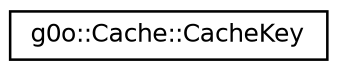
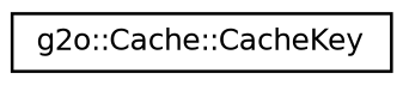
  digraph {
    rankdir=LR
-   n1 [color=black fillcolor=white fontname=Helvetica fontsize=10 height=0.2 label="g0o::Cache::CacheKey" shape=record style=filled width=0.4]
+   n1 [color=black fillcolor=white fontname=Helvetica fontsize=10 height=0.2 label="g2o::Cache::CacheKey" shape=record style=filled width=0.4]
  }
